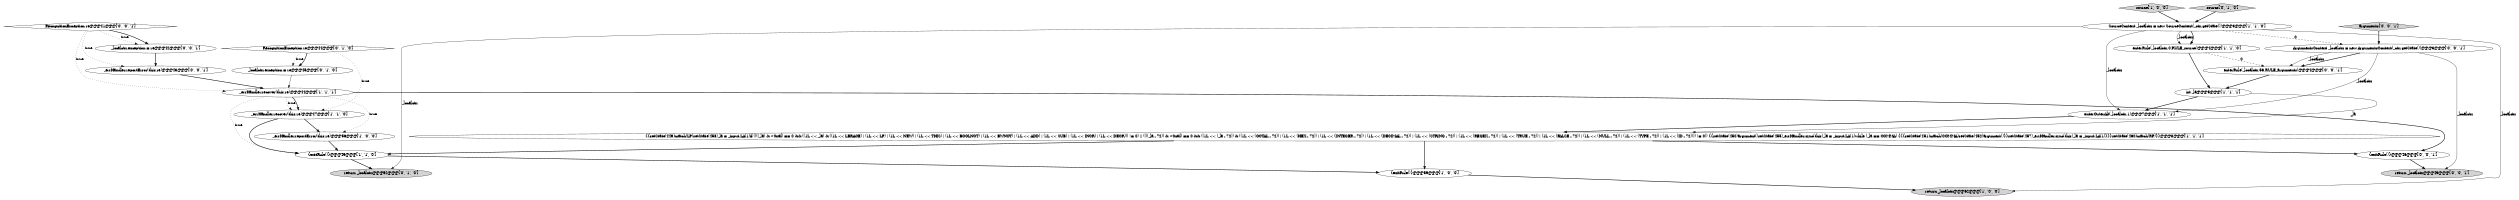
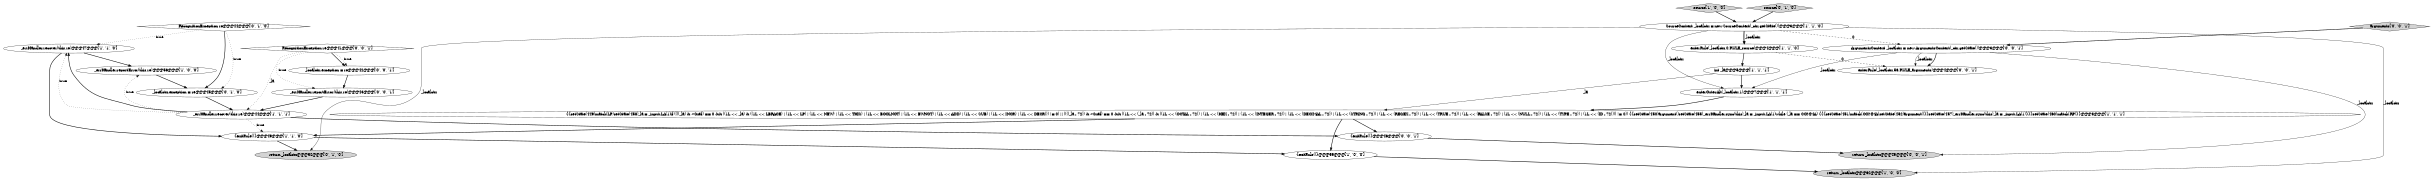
  digraph {
    node [fillcolor=white shape=ellipse style=filled]
    edge [style=bold]
    n1 [label="{exitRule()}@@@59@@@['1', '0', '0']"]
    n2 [fillcolor=lightgray label="return _localctx@@@62@@@['1', '0', '0']"]
    n3 [label="RecognitionException re@@@44@@@['0', '1', '0']" shape=diamond]
    n4 [label="_localctx.exception = re@@@45@@@['0', '1', '0']"]
    n5 [label="_errHandler.recover(this,re)@@@47@@@['1', '1', '0']"]
    n6 [label="_errHandler.recover(this,re)@@@44@@@['1', '1', '1']"]
    n7 [label="{exitRule()}@@@49@@@['1', '1', '0']"]
    n8 [label="_errHandler.reportError(this,re)@@@56@@@['1', '0', '0']"]
    n9 [label="{exitRule()}@@@46@@@['0', '0', '1']"]
    n10 [fillcolor=lightgray label="source['1', '0', '0']" shape=diamond]
    n11 [label="SourceContext _localctx = new SourceContext(_ctx,getState())@@@3@@@['1', '1', '0']"]
    n12 [label="enterRule(_localctx,0,RULE_source)@@@4@@@['1', '1', '0']"]
    n13 [label="ArgumentsContext _localctx = new ArgumentsContext(_ctx,getState())@@@3@@@['0', '0', '1']"]
    n14 [label="enterOuterAlt(_localctx,1)@@@7@@@['1', '1', '1']"]
    n15 [fillcolor=lightgray label="return _localctx@@@52@@@['0', '1', '0']"]
    n16 [label="_errHandler.reportError(this,re)@@@43@@@['0', '0', '1']"]
    n17 [label="enterRule(_localctx,56,RULE_arguments)@@@4@@@['0', '0', '1']"]
    n18 [label="int _la@@@5@@@['1', '1', '1']"]
    n19 [label="{{setState(449)match(LP)setState(458)_la = _input.LA(1)if ((((_la) & ~0x3f) == 0 && ((1L << _la) & ((1L << LBRACE) | (1L << LP) | (1L << NEW) | (1L << THIS) | (1L << BOOLNOT) | (1L << BWNOT) | (1L << ADD) | (1L << SUB) | (1L << INCR) | (1L << DECR))) != 0) || ((((_la - 72)) & ~0x3f) == 0 && ((1L << (_la - 72)) & ((1L << (OCTAL - 72)) | (1L << (HEX - 72)) | (1L << (INTEGER - 72)) | (1L << (DECIMAL - 72)) | (1L << (STRING - 72)) | (1L << (REGEX - 72)) | (1L << (TRUE - 72)) | (1L << (FALSE - 72)) | (1L << (NULL - 72)) | (1L << (TYPE - 72)) | (1L << (ID - 72)))) != 0)) {{setState(450)argument()setState(455)_errHandler.sync(this)_la = _input.LA(1)while (_la == COMMA) {{{setState(451)match(COMMA)setState(452)argument()}}setState(457)_errHandler.sync(this)_la = _input.LA(1)}}}setState(460)match(RP)}}@@@8@@@['1', '1', '1']"]
    n20 [fillcolor=lightgray label="arguments['0', '0', '1']" shape=diamond]
    n21 [fillcolor=lightgray label="return _localctx@@@49@@@['0', '0', '1']"]
    n22 [label="RecognitionException re@@@41@@@['0', '0', '1']" shape=diamond]
    n23 [label="_localctx.exception = re@@@42@@@['0', '0', '1']"]
    n24 [fillcolor=lightgray label="source['0', '1', '0']" shape=diamond]
    n1 -> n2
    n3 -> n4 [label=true style=dotted]
    n3 -> n4
    n3 -> n5 [label=true style=dotted]
-   n4 -> n6 [style=solid]
+   n4 -> n6
    n5 -> n7
    n5 -> n8
    n6 -> n5 [label=true style=dotted]
    n6 -> n5
    n6 -> n7 [label=true style=dotted]
    n6 -> n8 [label=true style=dotted]
    n6 -> n9
    n7 -> n1
    n7 -> n15
-   n8 -> n7
+   n8 -> n4
    n9 -> n21
    n10 -> n11
    n11 -> n2 [label=_localctx style=solid]
    n11 -> n12 [label=_localctx style=solid]
    n11 -> n12
    n11 -> n13 [label=0 style=dashed]
    n11 -> n14 [label=_localctx style=solid]
    n11 -> n15 [label=_localctx style=solid]
    n12 -> n17 [label=0 style=dashed]
    n12 -> n18
    n13 -> n14 [label=_localctx style=solid]
    n13 -> n17
    n13 -> n17 [label=_localctx style=solid]
    n13 -> n21 [label=_localctx style=solid]
    n14 -> n19
    n16 -> n6
-   n17 -> n18
    n18 -> n14
    n18 -> n19 [label=_la style=solid]
    n19 -> n1
    n19 -> n7
    n19 -> n9
    n20 -> n13
-   n22 -> n6 [label=true style=dotted]
+   n22 -> n6 [label=_la style=dotted]
    n22 -> n16 [label=true style=dotted]
    n22 -> n23
    n22 -> n23 [label=true style=dotted]
    n23 -> n16
    n24 -> n11
  }
